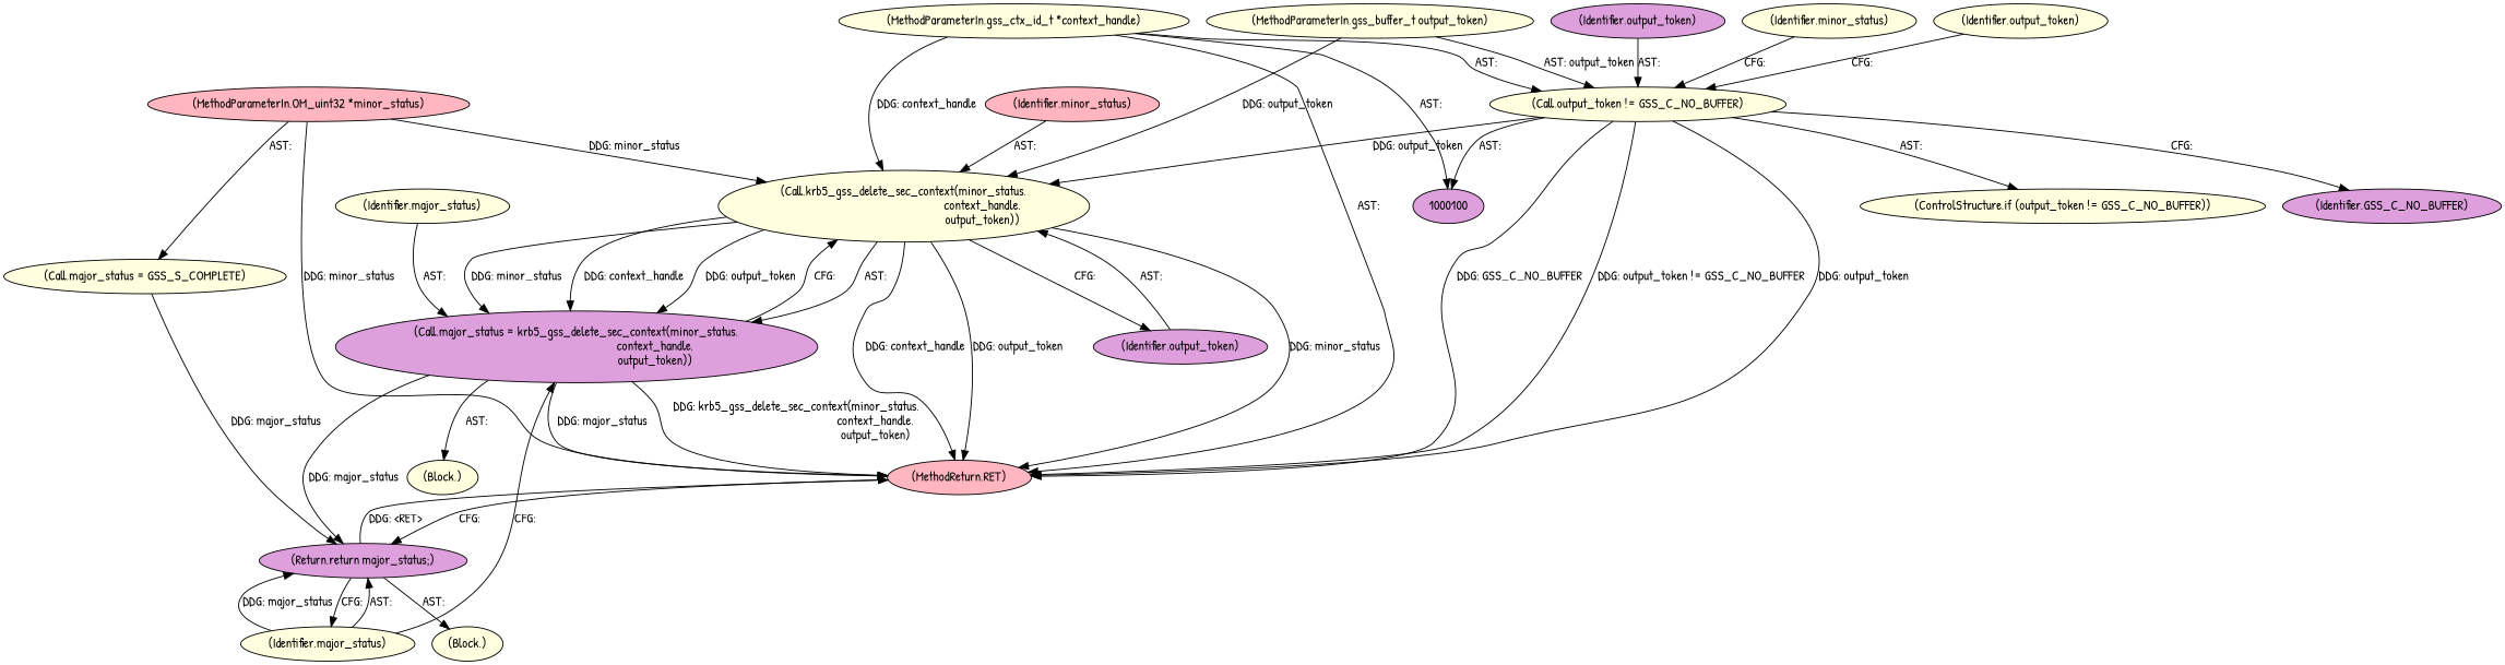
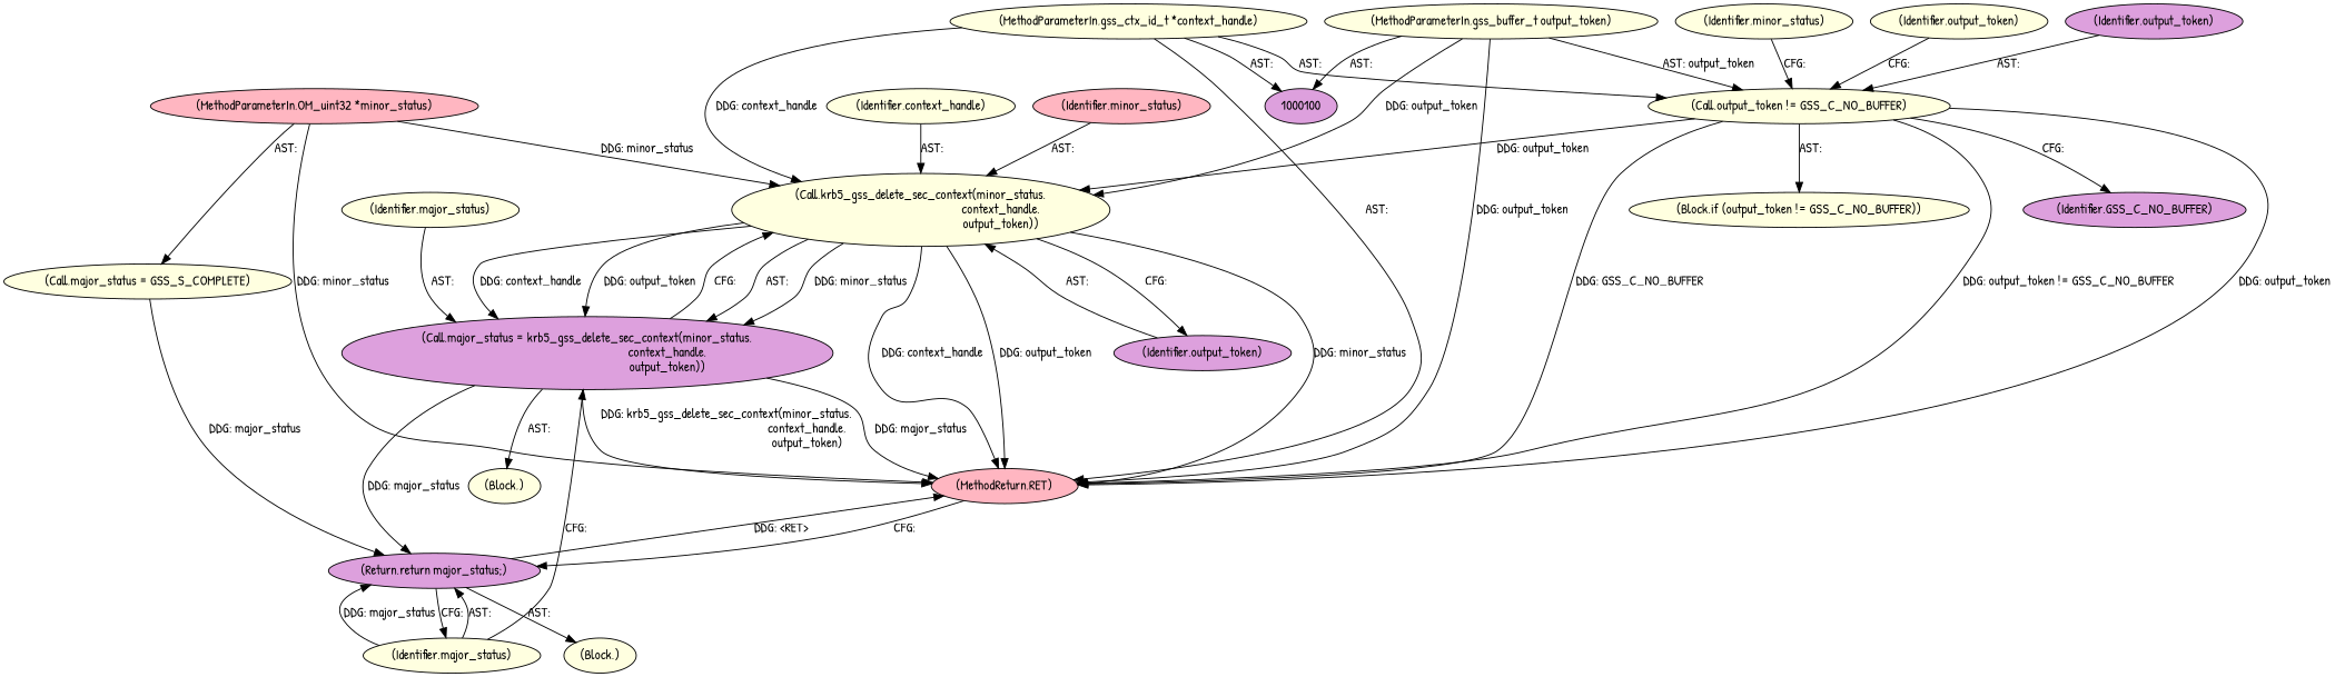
  digraph {
    fontname="Patrick Hand"
    node [fillcolor=lightyellow fontname="Patrick Hand" style=filled]
    edge [fontname="Patrick Hand"]
    n1 [label="(Call,krb5_gss_delete_sec_context(minor_status,\n                                                       context_handle,\n                                                       output_token))"]
    n2 [fillcolor=plum label="(Call,major_status = krb5_gss_delete_sec_context(minor_status,\n                                                       context_handle,\n                                                       output_token))"]
    n3 [fillcolor=lightpink label="(MethodReturn,RET)"]
    n4 [fillcolor=plum label="(Identifier,output_token)"]
    n5 [fillcolor=plum label="(Return,return major_status;)"]
    n6 [label="(Block,)"]
    n7 [fillcolor=lightpink label="(MethodParameterIn,OM_uint32 *minor_status)"]
    n8 [label="(Call,major_status = GSS_S_COMPLETE)"]
    1000100 [fillcolor=plum]
    n10 [label="(MethodParameterIn,gss_ctx_id_t *context_handle)"]
    n11 [label="(Call,output_token != GSS_C_NO_BUFFER)"]
-   n12 [label="(ControlStructure,if (output_token != GSS_C_NO_BUFFER))"]
+   n12 [label="(Block,if (output_token != GSS_C_NO_BUFFER))"]
    n13 [fillcolor=plum label="(Identifier,GSS_C_NO_BUFFER)"]
    n14 [label="(MethodParameterIn,gss_buffer_t output_token)"]
    n15 [label="(Identifier,major_status)"]
    n16 [label="(Block,)"]
    n17 [label="(Identifier,output_token)"]
    n18 [fillcolor=plum label="(Identifier,output_token)"]
    n19 [label="(Identifier,major_status)"]
+   n20 [label="(Identifier,context_handle)"]
    n21 [fillcolor=lightpink label="(Identifier,minor_status)"]
    n22 [label="(Identifier,minor_status)"]
    n1 -> n2 [label="AST: "]
    n1 -> n2 [label="DDG: minor_status"]
    n1 -> n2 [label="DDG: context_handle"]
    n1 -> n2 [label="DDG: output_token"]
    n1 -> n3 [label="DDG: context_handle"]
    n1 -> n3 [label="DDG: output_token"]
    n1 -> n3 [label="DDG: minor_status"]
    n1 -> n4 [label="CFG: "]
    n2 -> n1 [label="CFG: "]
    n2 -> n3 [label="DDG: krb5_gss_delete_sec_context(minor_status,\n                                                       context_handle,\n                                                       output_token)"]
    n2 -> n3 [label="DDG: major_status"]
    n2 -> n5 [label="DDG: major_status"]
    n2 -> n6 [label="AST: "]
    n3 -> n5 [label="CFG: "]
    n4 -> n1 [label="AST: "]
    n5 -> n3 [label="DDG: <RET>"]
    n5 -> n15 [label="CFG: "]
    n5 -> n16 [label="AST: "]
    n7 -> n1 [label="DDG: minor_status"]
    n7 -> n3 [label="DDG: minor_status"]
    n7 -> n8 [label="AST: "]
    n8 -> n5 [label="DDG: major_status"]
    n10 -> n1 [label="DDG: context_handle"]
    n10 -> n3 [label="AST: "]
    n10 -> 1000100 [label="AST: "]
    n10 -> n11 [label="AST: "]
    n11 -> n1 [label="DDG: output_token"]
    n11 -> n3 [label="DDG: GSS_C_NO_BUFFER"]
    n11 -> n3 [label="DDG: output_token != GSS_C_NO_BUFFER"]
    n11 -> n3 [label="DDG: output_token"]
    n11 -> n12 [label="AST: "]
    n11 -> n13 [label="CFG: "]
    n14 -> n1 [label="DDG: output_token"]
-   n11 -> 1000100 [label="AST: "]
+   n14 -> n3 [label="DDG: output_token"]
+   n14 -> 1000100 [label="AST: "]
    n14 -> n11 [label="AST: output_token"]
    n15 -> n2 [label="CFG: "]
    n15 -> n5 [label="AST: "]
    n15 -> n5 [label="DDG: major_status"]
    n17 -> n11 [label="CFG: "]
    n18 -> n11 [label="AST: "]
    n19 -> n2 [label="AST: "]
+   n20 -> n1 [label="AST: "]
    n21 -> n1 [label="AST: "]
    n22 -> n11 [label="CFG: "]
  }
